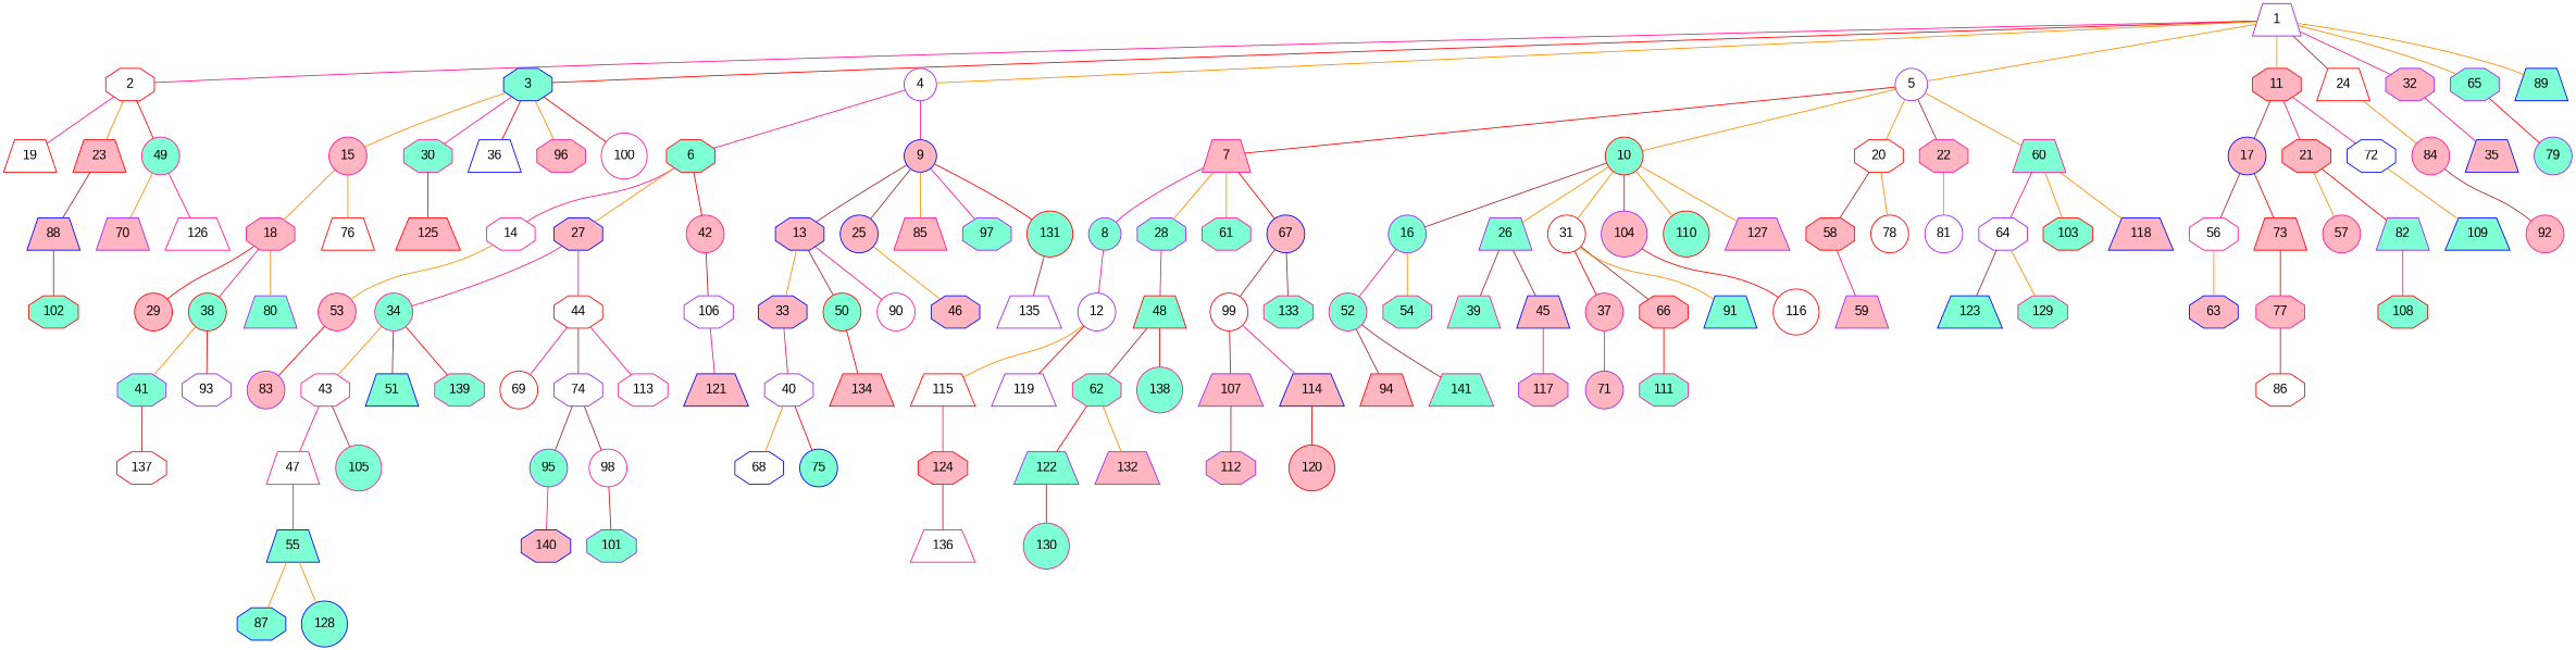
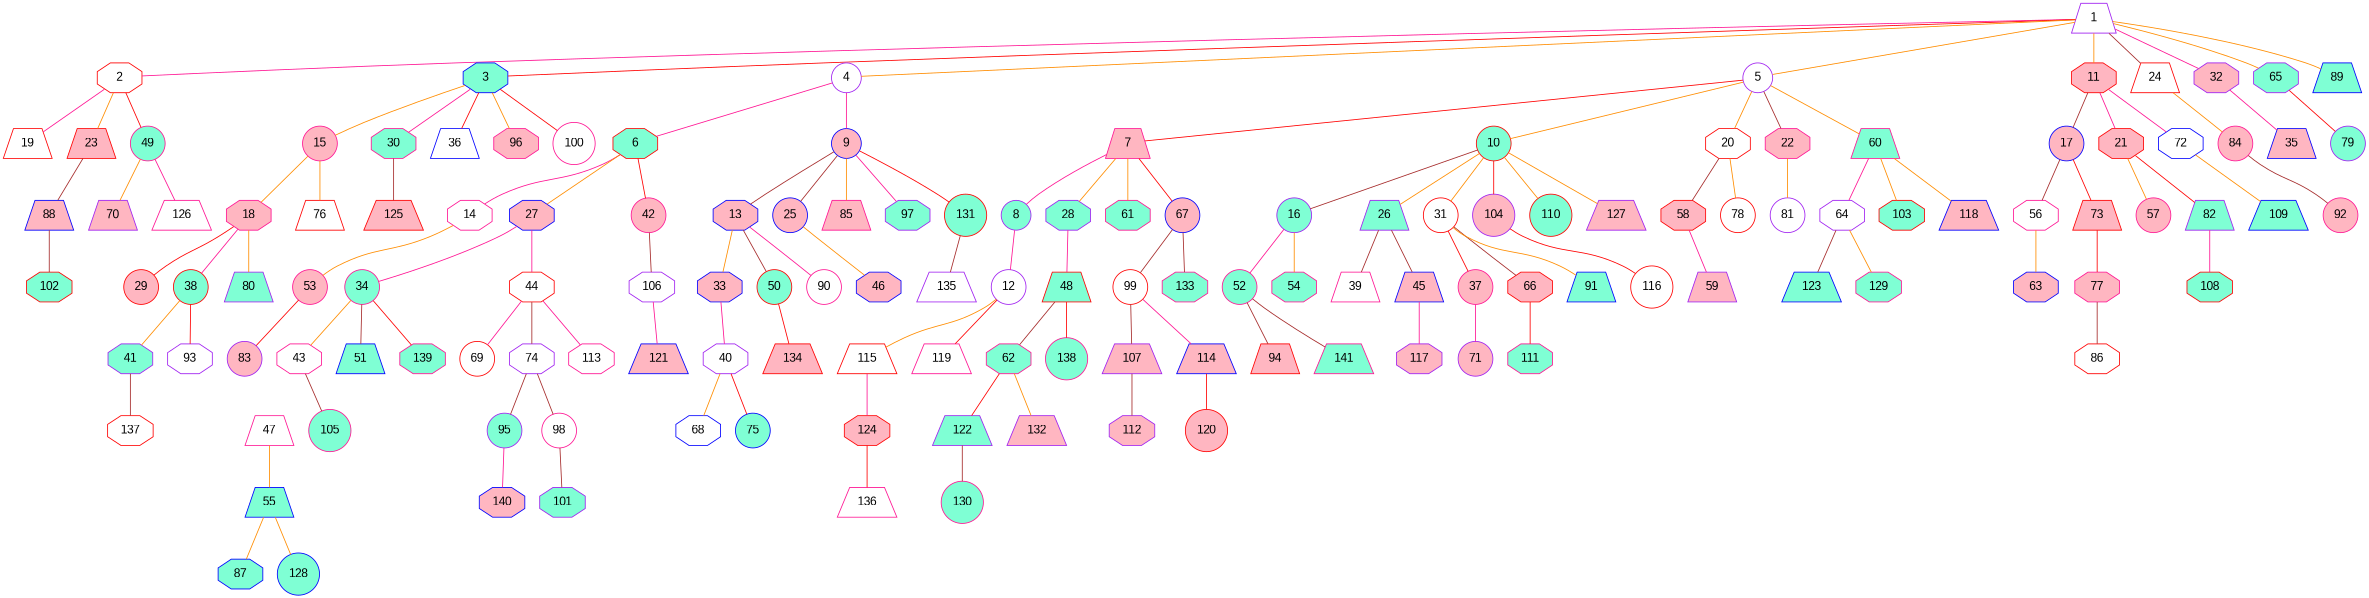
  graph {
    fontname="Liberation Sans"
    node [color=deeppink fillcolor=lightpink fontname="Liberation Sans" shape=octagon style=filled]
    edge [color=darkorange fontname="Liberation Sans"]
    1 [color=purple fillcolor=white shape=trapezium]
    2 [color=red fillcolor=white]
    3 [color=blue fillcolor=aquamarine]
    4 [color=purple fillcolor=white shape=circle]
    5 [color=purple fillcolor=white shape=circle]
    11 [color=red]
    24 [color=red fillcolor=white shape=trapezium]
    32 [color=purple]
    65 [color=purple fillcolor=aquamarine]
    89 [color=blue fillcolor=aquamarine shape=trapezium]
    19 [color=red fillcolor=white shape=trapezium]
    23 [color=red shape=trapezium]
    49 [fillcolor=aquamarine shape=circle]
    15 [shape=circle]
    30 [fillcolor=aquamarine]
    36 [color=blue fillcolor=white shape=trapezium]
    96
    100 [fillcolor=white shape=circle]
    6 [color=red fillcolor=aquamarine]
    9 [color=blue shape=circle]
    7 [shape=trapezium]
    10 [color=red fillcolor=aquamarine shape=circle]
    20 [color=red fillcolor=white]
    22
    60 [fillcolor=aquamarine shape=trapezium]
    17 [color=blue shape=circle]
    21 [color=red]
    72 [color=blue fillcolor=white]
    84 [shape=circle]
    35 [color=blue shape=trapezium]
    79 [color=purple fillcolor=aquamarine shape=circle]
    88 [color=blue shape=trapezium]
    70 [color=purple shape=trapezium]
    126 [fillcolor=white shape=trapezium]
    18
    76 [color=red fillcolor=white shape=trapezium]
    125 [color=red shape=trapezium]
    14 [fillcolor=white]
    27 [color=blue]
    42 [shape=circle]
    13 [color=blue]
    25 [color=blue shape=circle]
    85 [shape=trapezium]
    97 [color=purple fillcolor=aquamarine]
    131 [color=red fillcolor=aquamarine shape=circle]
    8 [color=purple fillcolor=aquamarine shape=circle]
    28 [color=purple fillcolor=aquamarine]
    61 [fillcolor=aquamarine]
    67 [color=blue shape=circle]
    16 [color=purple fillcolor=aquamarine shape=circle]
    26 [color=purple fillcolor=aquamarine shape=trapezium]
    31 [color=red fillcolor=white shape=circle]
    104 [color=purple shape=circle]
    110 [color=red fillcolor=aquamarine shape=circle]
    127 [color=purple shape=trapezium]
    58 [color=red]
    78 [color=red fillcolor=white shape=circle]
    81 [color=purple fillcolor=white shape=circle]
    64 [color=purple fillcolor=white]
    103 [color=red fillcolor=aquamarine]
    118 [color=blue shape=trapezium]
    53 [shape=circle]
    34 [fillcolor=aquamarine shape=circle]
    44 [color=red fillcolor=white]
    106 [color=purple fillcolor=white]
    12 [color=purple fillcolor=white shape=circle]
    48 [color=red fillcolor=aquamarine shape=trapezium]
    99 [color=red fillcolor=white shape=circle]
    133 [fillcolor=aquamarine]
    115 [color=red fillcolor=white shape=trapezium]
-   119 [color=purple fillcolor=white shape=trapezium]
+   119 [fillcolor=white shape=trapezium]
    33 [color=blue]
    50 [color=red fillcolor=aquamarine shape=circle]
    90 [fillcolor=white shape=circle]
    46 [color=blue]
    135 [color=purple fillcolor=white shape=trapezium]
    52 [fillcolor=aquamarine shape=circle]
    54 [fillcolor=aquamarine]
-   39 [fillcolor=aquamarine shape=trapezium]
+   39 [fillcolor=white shape=trapezium]
    45 [color=blue shape=trapezium]
    37 [shape=circle]
    66 [color=red]
    91 [color=blue fillcolor=aquamarine shape=trapezium]
    116 [color=red fillcolor=white shape=circle]
    56 [fillcolor=white]
    73 [color=red shape=trapezium]
    57 [shape=circle]
    82 [color=purple fillcolor=aquamarine shape=trapezium]
    109 [color=blue fillcolor=aquamarine shape=trapezium]
    124 [color=red]
    40 [color=purple fillcolor=white]
    134 [color=red shape=trapezium]
    83 [color=purple shape=circle]
    29 [color=red shape=circle]
    38 [color=red fillcolor=aquamarine shape=circle]
    80 [color=purple fillcolor=aquamarine shape=trapezium]
    94 [color=red shape=trapezium]
    141 [fillcolor=aquamarine shape=trapezium]
    63 [color=blue]
    77
    41 [color=purple fillcolor=aquamarine]
    93 [color=purple fillcolor=white]
    59 [color=purple shape=trapezium]
    108 [color=red fillcolor=aquamarine]
    102 [color=red fillcolor=aquamarine]
    92 [shape=circle]
    117 [color=purple]
    43 [fillcolor=white]
    51 [color=blue fillcolor=aquamarine shape=trapezium]
    139 [fillcolor=aquamarine]
    69 [color=red fillcolor=white shape=circle]
    74 [color=purple fillcolor=white]
    113 [fillcolor=white]
    62 [fillcolor=aquamarine]
    138 [fillcolor=aquamarine shape=circle]
    71 [color=purple shape=circle]
    111 [fillcolor=aquamarine]
    68 [color=blue fillcolor=white]
    75 [color=blue fillcolor=aquamarine shape=circle]
    47 [fillcolor=white shape=trapezium]
    105 [fillcolor=aquamarine shape=circle]
    137 [color=red fillcolor=white]
    121 [color=blue shape=trapezium]
    55 [color=blue fillcolor=aquamarine shape=trapezium]
    95 [color=purple fillcolor=aquamarine shape=circle]
    98 [fillcolor=white shape=circle]
    87 [color=blue fillcolor=aquamarine]
    128 [color=blue fillcolor=aquamarine shape=circle]
    122 [color=purple fillcolor=aquamarine shape=trapezium]
    132 [color=purple shape=trapezium]
    123 [color=blue fillcolor=aquamarine shape=trapezium]
    129 [fillcolor=aquamarine]
    130 [fillcolor=aquamarine shape=circle]
    107 [color=purple shape=trapezium]
    114 [color=blue shape=trapezium]
    86 [color=red fillcolor=white]
    140 [color=blue]
    101 [color=purple fillcolor=aquamarine]
    112 [color=purple]
    120 [color=red shape=circle]
    136 [fillcolor=white shape=trapezium]
    1 -- 2 [color=deeppink]
    1 -- 3 [color=red]
    1 -- 4
    1 -- 5
    1 -- 11
    1 -- 24 [color=brown]
    1 -- 32 [color=deeppink]
    1 -- 65
    1 -- 89
    2 -- 19 [color=deeppink]
    2 -- 23
    2 -- 49 [color=red]
    3 -- 15
    3 -- 30 [color=deeppink]
    3 -- 36 [color=red]
    3 -- 96
    3 -- 100 [color=red]
    4 -- 6 [color=deeppink]
    4 -- 9 [color=deeppink]
    5 -- 7 [color=red]
    5 -- 10
    5 -- 20
    5 -- 22 [color=brown]
    5 -- 60
    11 -- 17 [color=brown]
    11 -- 21 [color=deeppink]
    11 -- 72 [color=deeppink]
    24 -- 84
    32 -- 35 [color=deeppink]
    65 -- 79 [color=red]
    23 -- 88 [color=brown]
    49 -- 70
    49 -- 126 [color=deeppink]
    15 -- 18
    15 -- 76
    30 -- 125 [color=brown]
    6 -- 14 [color=deeppink]
    6 -- 27
    6 -- 42 [color=red]
    9 -- 13 [color=brown]
    9 -- 25 [color=brown]
    9 -- 85
    9 -- 97 [color=deeppink]
    9 -- 131 [color=red]
    7 -- 8 [color=deeppink]
    7 -- 28
    7 -- 61
    7 -- 67 [color=red]
    10 -- 16 [color=brown]
    10 -- 26
    10 -- 31
    10 -- 104 [color=red]
    10 -- 110
    10 -- 127
    20 -- 58 [color=brown]
    20 -- 78
    22 -- 81
    60 -- 64 [color=deeppink]
    60 -- 103
    60 -- 118
    17 -- 56 [color=brown]
    17 -- 73 [color=red]
    21 -- 57
    21 -- 82 [color=red]
    72 -- 109
    84 -- 92 [color=brown]
    88 -- 102 [color=brown]
    18 -- 29 [color=red]
    18 -- 38 [color=deeppink]
    18 -- 80
    14 -- 53
    27 -- 34 [color=deeppink]
    27 -- 44 [color=deeppink]
    42 -- 106 [color=brown]
    13 -- 33
    13 -- 50 [color=brown]
    13 -- 90 [color=deeppink]
    25 -- 46
    131 -- 135 [color=brown]
    8 -- 12 [color=deeppink]
    28 -- 48 [color=deeppink]
    67 -- 99 [color=brown]
    67 -- 133 [color=brown]
    16 -- 52 [color=deeppink]
    16 -- 54
    26 -- 39 [color=brown]
    26 -- 45 [color=brown]
    31 -- 37 [color=red]
    31 -- 66 [color=brown]
    31 -- 91
    104 -- 116 [color=red]
    58 -- 59 [color=deeppink]
    64 -- 123 [color=brown]
    64 -- 129
    53 -- 83 [color=red]
    34 -- 43
    34 -- 51 [color=brown]
    34 -- 139 [color=red]
    44 -- 69 [color=deeppink]
    44 -- 74 [color=brown]
    44 -- 113 [color=deeppink]
    106 -- 121 [color=deeppink]
    12 -- 115
    12 -- 119 [color=red]
    48 -- 62 [color=brown]
    48 -- 138 [color=red]
    99 -- 107 [color=brown]
    99 -- 114 [color=deeppink]
    115 -- 124 [color=deeppink]
    33 -- 40 [color=deeppink]
    50 -- 134 [color=red]
    52 -- 94 [color=brown]
    52 -- 141 [color=brown]
    45 -- 117 [color=deeppink]
    37 -- 71 [color=deeppink]
    66 -- 111 [color=red]
    56 -- 63
    73 -- 77 [color=red]
    82 -- 108 [color=deeppink]
    124 -- 136 [color=red]
    40 -- 68
    40 -- 75 [color=red]
    38 -- 41
    38 -- 93 [color=red]
    77 -- 86 [color=brown]
    41 -- 137 [color=brown]
-   43 -- 47 [color=deeppink]
    43 -- 105 [color=brown]
    74 -- 95 [color=brown]
    74 -- 98 [color=brown]
    62 -- 122 [color=red]
    62 -- 132
-   47 -- 55 [color=deeppink]
+   47 -- 55
    55 -- 87
    55 -- 128
    95 -- 140 [color=deeppink]
    98 -- 101 [color=brown]
    122 -- 130 [color=brown]
    107 -- 112 [color=brown]
    114 -- 120 [color=red]
  }
